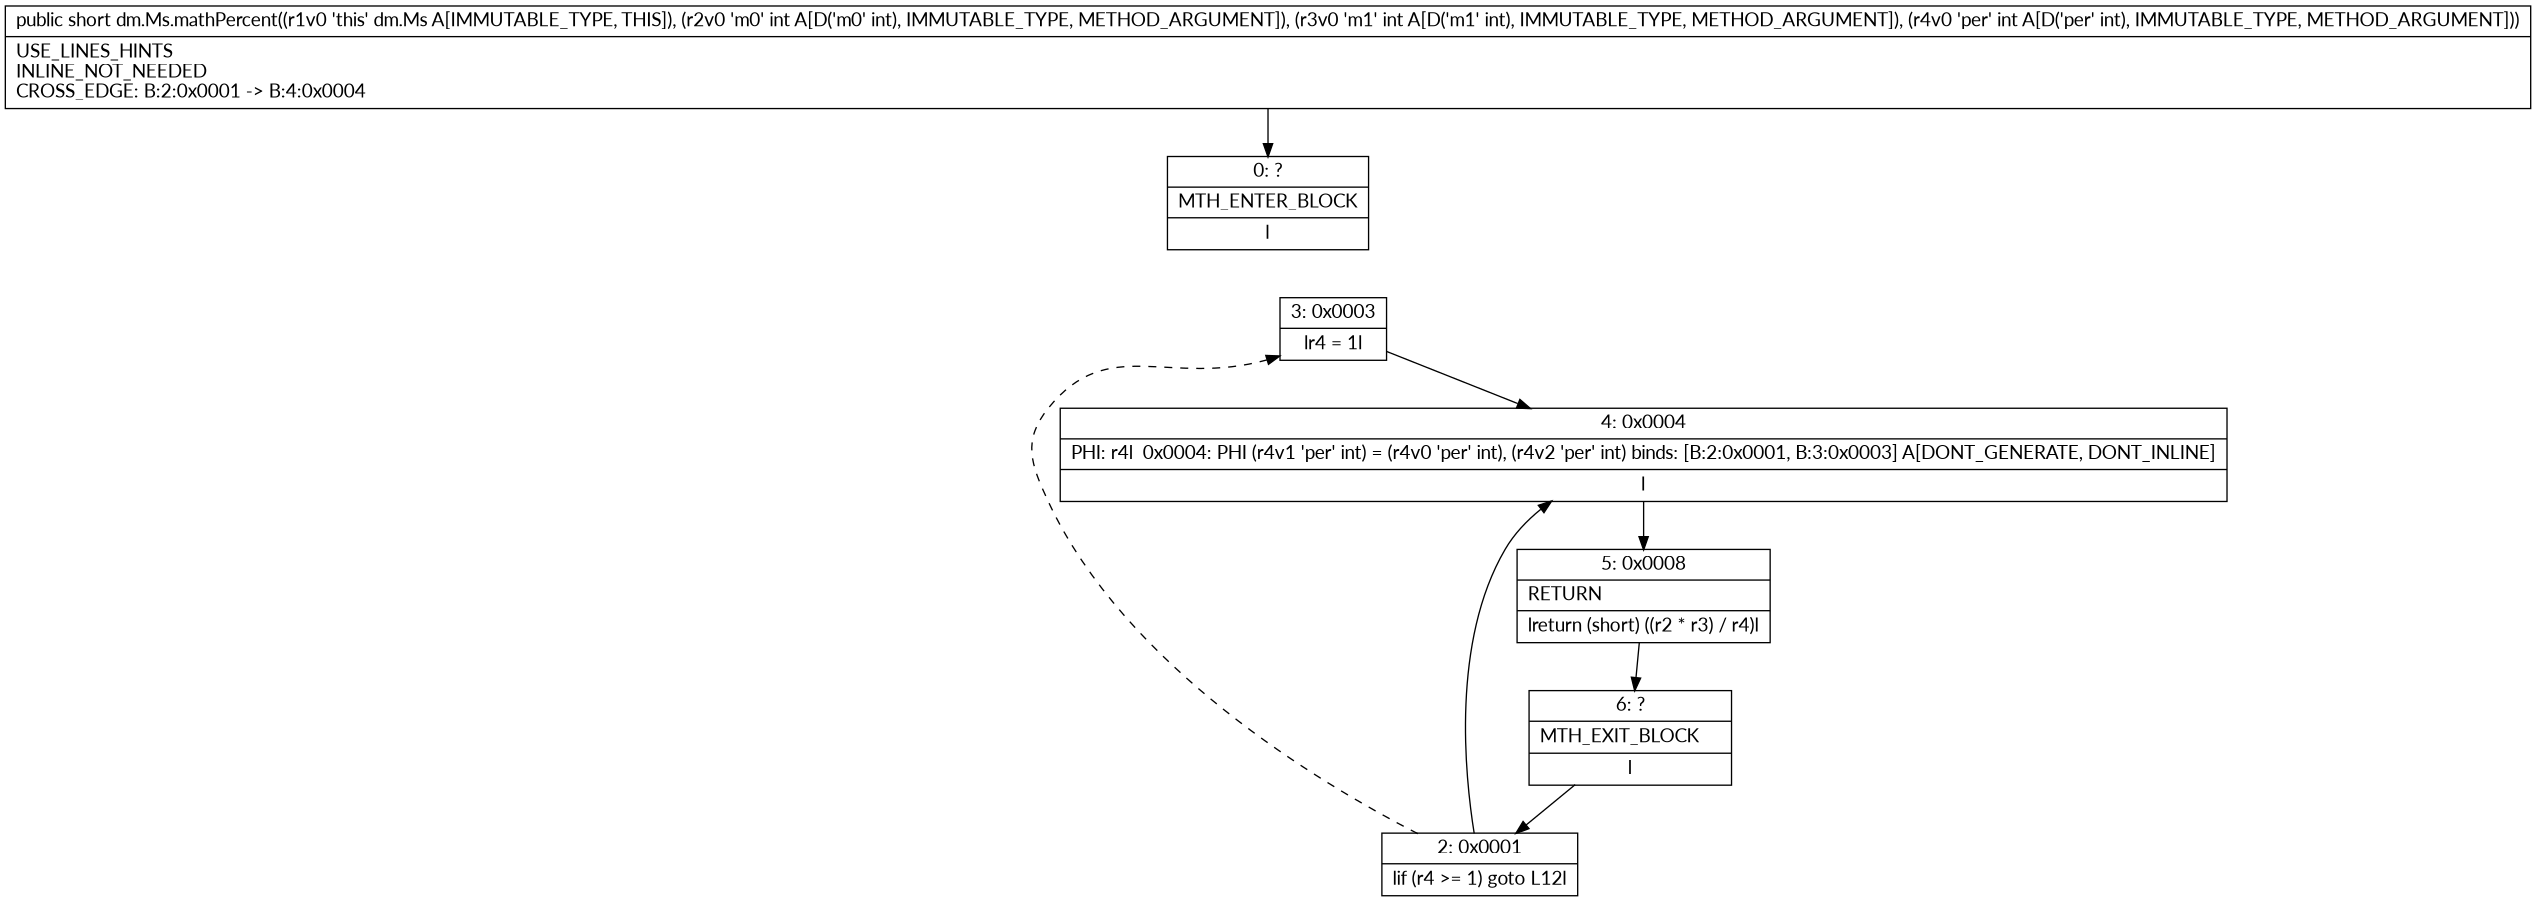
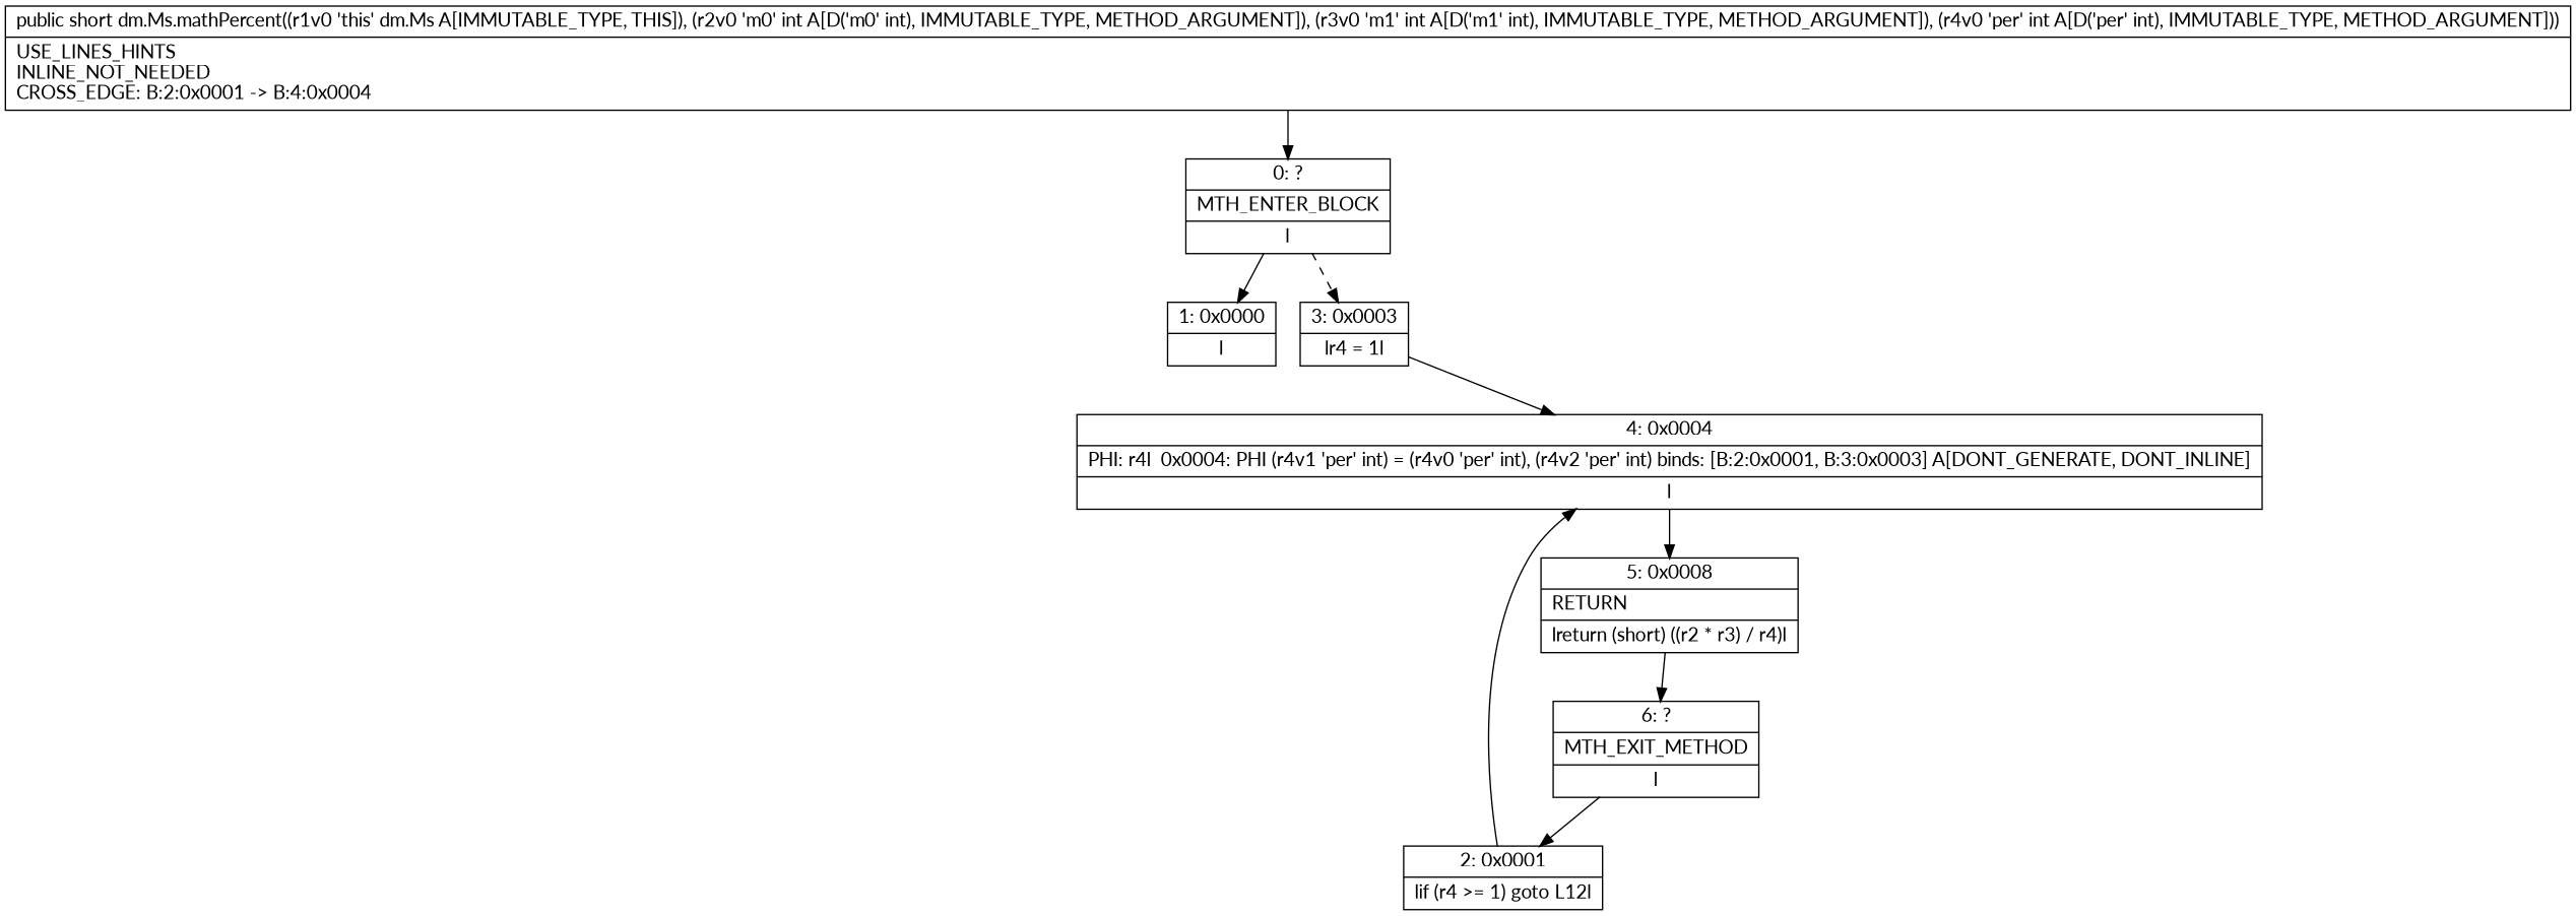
  digraph {
    fontname=Lato
    node [fontname=Lato shape=record]
    edge [fontname=Lato]
    n1 [label="{0\:\ ?|MTH_ENTER_BLOCK\l|l}"]
+   n2 [label="{1\:\ 0x0000|l}"]
    n3 [label="{2\:\ 0x0001|lif (r4 \>= 1) goto L12l}"]
    n4 [label="{3\:\ 0x0003|lr4 = 1l}"]
    n5 [label="{4\:\ 0x0004|PHI: r4l  0x0004: PHI (r4v1 'per' int) = (r4v0 'per' int), (r4v2 'per' int) binds: [B:2:0x0001, B:3:0x0003] A[DONT_GENERATE, DONT_INLINE]\l|l}"]
    n6 [label="{5\:\ 0x0008|RETURN\l|lreturn (short) ((r2 * r3) \/ r4)l}"]
-   n7 [label="{6\:\ ?|MTH_EXIT_BLOCK\l|l}"]
+   n7 [label="{6\:\ ?|MTH_EXIT_METHOD\l|l}"]
    n8 [label="{public short dm.Ms.mathPercent((r1v0 'this' dm.Ms A[IMMUTABLE_TYPE, THIS]), (r2v0 'm0' int A[D('m0' int), IMMUTABLE_TYPE, METHOD_ARGUMENT]), (r3v0 'm1' int A[D('m1' int), IMMUTABLE_TYPE, METHOD_ARGUMENT]), (r4v0 'per' int A[D('per' int), IMMUTABLE_TYPE, METHOD_ARGUMENT]))  | USE_LINES_HINTS\lINLINE_NOT_NEEDED\lCROSS_EDGE: B:2:0x0001 \-\> B:4:0x0004\l}"]
-   n3 -> n4 [style=dashed]
+   n1 -> n2
+   n1 -> n4 [style=dashed]
    n3 -> n5
    n4 -> n5
    n5 -> n6
    n6 -> n7
    n7 -> n3
    n8 -> n1
  }
